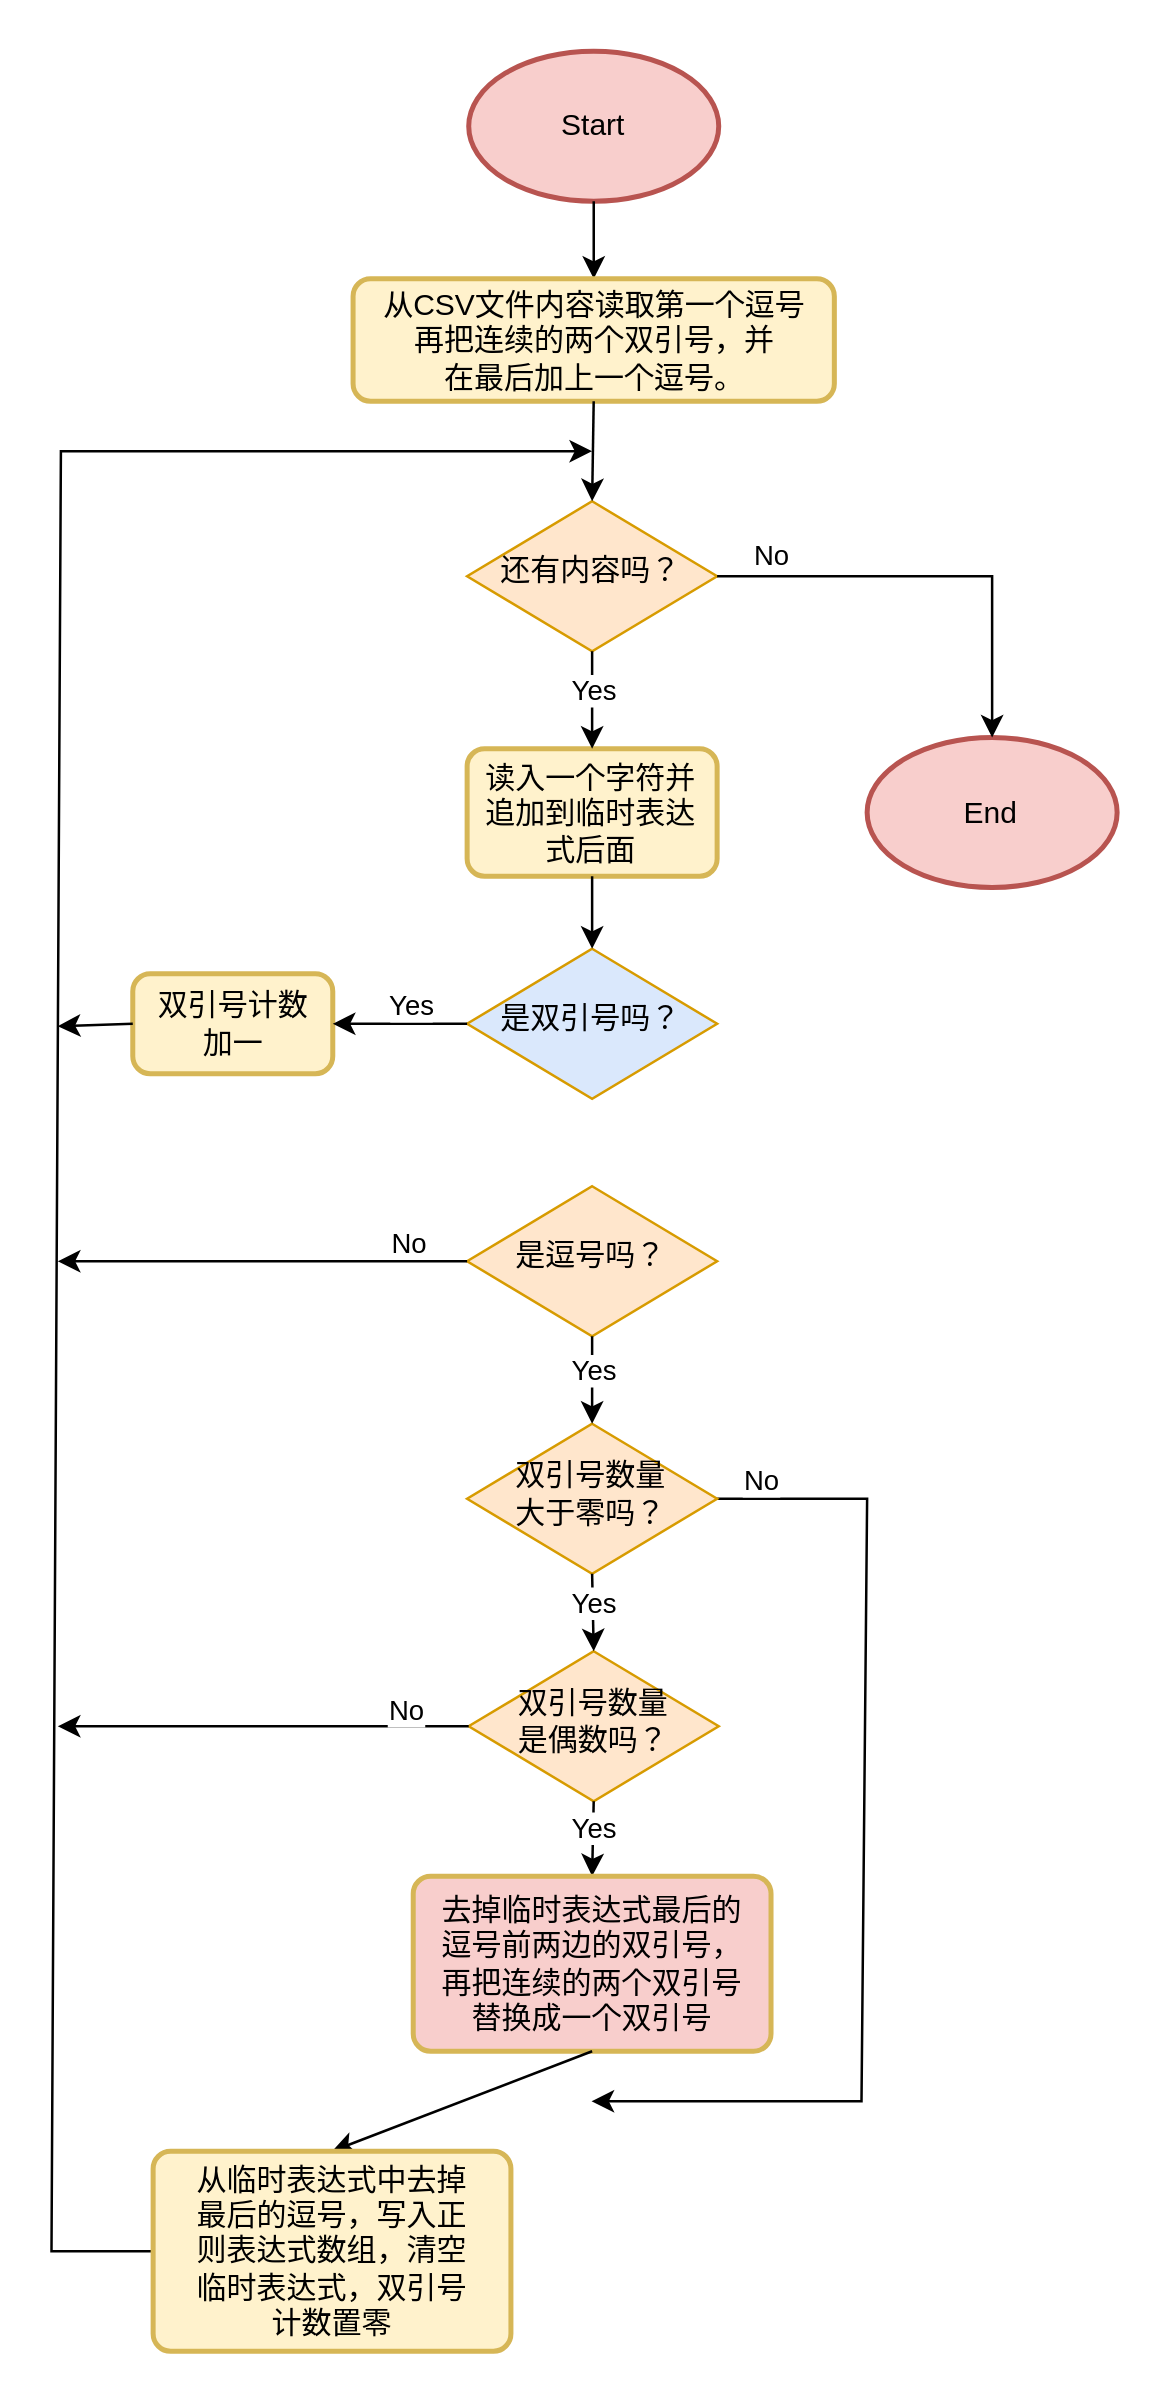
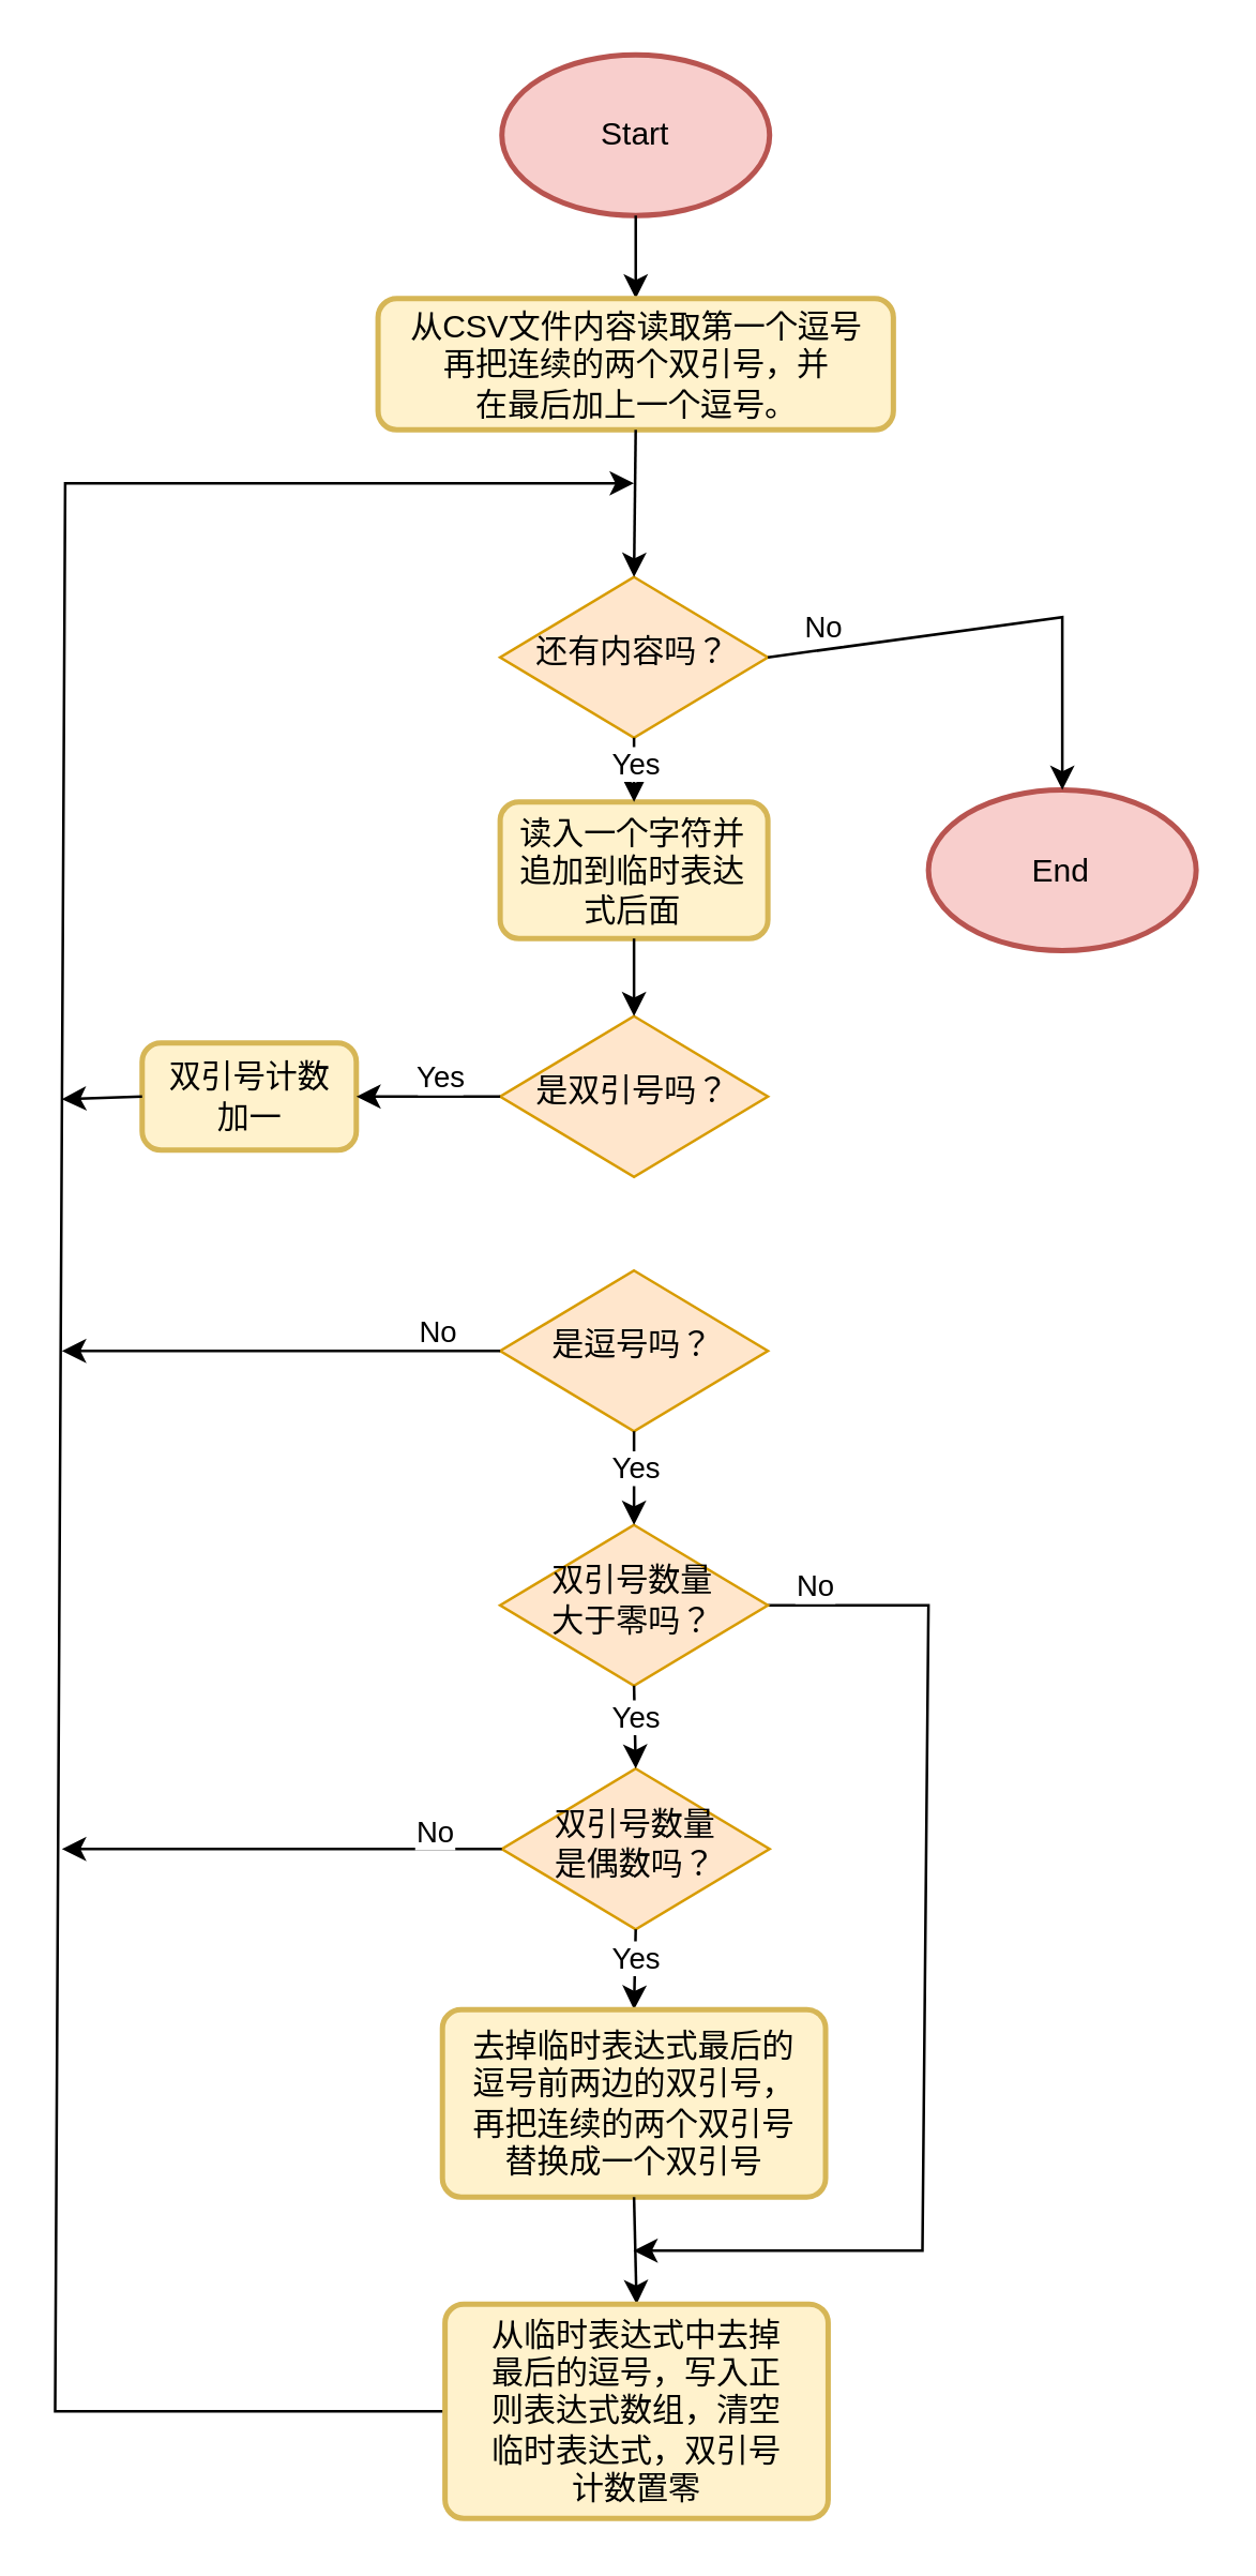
  <mxCell id="0" />
  <mxCell id="1" parent="0" />
- <mxCell id="2" value="是双引号吗？" style="rhombus;whiteSpace=wrap;html=1;shadow=0;fontFamily=Helvetica;fontSize=12;align=center;strokeWidth=1;spacing=6;spacingTop=-4;fillColor=#dae8fc;strokeColor=#d79b00;" parent="1" vertex="1"><mxGeometry x="186.25" y="379" width="100" height="60" as="geometry" /></mxCell>
+ <mxCell id="2" value="是双引号吗？" style="rhombus;whiteSpace=wrap;html=1;shadow=0;fontFamily=Helvetica;fontSize=12;align=center;strokeWidth=1;spacing=6;spacingTop=-4;fillColor=#ffe6cc;strokeColor=#d79b00;" parent="1" vertex="1"><mxGeometry x="186.25" y="379" width="100" height="60" as="geometry" /></mxCell>
  <mxCell id="3" value="是逗号吗？" style="rhombus;whiteSpace=wrap;html=1;shadow=0;fontFamily=Helvetica;fontSize=12;align=center;strokeWidth=1;spacing=6;spacingTop=-4;fillColor=#ffe6cc;strokeColor=#d79b00;" parent="1" vertex="1"><mxGeometry x="186.25" y="474" width="100" height="60" as="geometry" /></mxCell>
  <mxCell id="4" value="双引号计数&lt;br&gt;加一" style="rounded=1;whiteSpace=wrap;html=1;absoluteArcSize=1;arcSize=14;strokeWidth=2;fillColor=#fff2cc;strokeColor=#d6b656;" parent="1" vertex="1"><mxGeometry x="52.51" y="389" width="80" height="40" as="geometry" /></mxCell>
  <mxCell id="5" value="双引号数量&lt;br&gt;是偶数吗？" style="rhombus;whiteSpace=wrap;html=1;shadow=0;fontFamily=Helvetica;fontSize=12;align=center;strokeWidth=1;spacing=6;spacingTop=-4;fillColor=#ffe6cc;strokeColor=#d79b00;" parent="1" vertex="1"><mxGeometry x="186.88" y="660" width="100" height="60" as="geometry" /></mxCell>
  <mxCell id="6" value="" style="endArrow=classic;html=1;rounded=0;exitX=1;exitY=0.5;exitDx=0;exitDy=0;" parent="1" source="23" edge="1"><mxGeometry width="50" height="50" relative="1" as="geometry"><mxPoint x="-16.26" y="489" as="sourcePoint" /><mxPoint x="236" y="840" as="targetPoint" /><Array as="points"><mxPoint x="346.25" y="599" /><mxPoint x="344" y="840" /></Array></mxGeometry></mxCell>
  <mxCell id="7" value="No" style="edgeLabel;html=1;align=center;verticalAlign=middle;resizable=0;points=[];" parent="6" vertex="1" connectable="0"><mxGeometry x="-0.919" relative="1" as="geometry"><mxPoint y="-8" as="offset" /></mxGeometry></mxCell>
  <mxCell id="8" value="" style="endArrow=classic;html=1;rounded=0;exitX=0.5;exitY=1;exitDx=0;exitDy=0;entryX=0.5;entryY=0;entryDx=0;entryDy=0;" parent="1" source="5" target="10" edge="1"><mxGeometry width="50" height="50" relative="1" as="geometry"><mxPoint x="-123.77" y="659" as="sourcePoint" /><mxPoint x="258.74" y="759" as="targetPoint" /></mxGeometry></mxCell>
  <mxCell id="9" value="Yes" style="edgeLabel;html=1;align=center;verticalAlign=middle;resizable=0;points=[];" parent="8" vertex="1" connectable="0"><mxGeometry x="-0.243" relative="1" as="geometry"><mxPoint as="offset" /></mxGeometry></mxCell>
- <mxCell id="10" value="去掉临时表达式最后的&lt;br&gt;逗号前两边的双引号，&lt;br&gt;再把连续的两个双引号&lt;br&gt;替换成一个双引号" style="rounded=1;whiteSpace=wrap;html=1;absoluteArcSize=1;arcSize=14;strokeWidth=2;fillColor=#f8cecc;strokeColor=#d6b656;" parent="1" vertex="1"><mxGeometry x="164.69" y="750" width="143.12" height="70" as="geometry" /></mxCell>
+ <mxCell id="10" value="去掉临时表达式最后的&lt;br&gt;逗号前两边的双引号，&lt;br&gt;再把连续的两个双引号&lt;br&gt;替换成一个双引号" style="rounded=1;whiteSpace=wrap;html=1;absoluteArcSize=1;arcSize=14;strokeWidth=2;fillColor=#fff2cc;strokeColor=#d6b656;" parent="1" vertex="1"><mxGeometry x="164.69" y="750" width="143.12" height="70" as="geometry" /></mxCell>
  <mxCell id="11" value="" style="endArrow=classic;html=1;rounded=0;exitX=0.5;exitY=1;exitDx=0;exitDy=0;entryX=0.5;entryY=0;entryDx=0;entryDy=0;" parent="1" source="10" target="31" edge="1"><mxGeometry width="50" height="50" relative="1" as="geometry"><mxPoint x="236.88" y="860" as="sourcePoint" /><mxPoint x="236.88" y="910" as="targetPoint" /></mxGeometry></mxCell>
  <mxCell id="12" value="Start" style="strokeWidth=2;html=1;shape=mxgraph.flowchart.start_1;whiteSpace=wrap;fillColor=#f8cecc;strokeColor=#b85450;" parent="1" vertex="1"><mxGeometry x="186.89" y="20" width="100" height="60" as="geometry" /></mxCell>
  <mxCell id="13" value="" style="endArrow=classic;html=1;rounded=0;exitX=0.5;exitY=1;exitDx=0;exitDy=0;exitPerimeter=0;entryX=0.5;entryY=0;entryDx=0;entryDy=0;" parent="1" source="12" target="14" edge="1"><mxGeometry width="50" height="50" relative="1" as="geometry"><mxPoint x="342.49" y="140" as="sourcePoint" /><mxPoint x="392.49" y="90" as="targetPoint" /></mxGeometry></mxCell>
  <mxCell id="14" value="从CSV文件内容读取第一个逗号&lt;br&gt;再把连续的两个双引号，并&lt;br&gt;在最后加上一个逗号。" style="rounded=1;whiteSpace=wrap;html=1;absoluteArcSize=1;arcSize=14;strokeWidth=2;fillColor=#fff2cc;strokeColor=#d6b656;" parent="1" vertex="1"><mxGeometry x="140.63" y="111" width="192.51" height="49" as="geometry" /></mxCell>
- <mxCell id="15" value="还有内容吗？" style="rhombus;whiteSpace=wrap;html=1;shadow=0;fontFamily=Helvetica;fontSize=12;align=center;strokeWidth=1;spacing=6;spacingTop=-4;fillColor=#ffe6cc;strokeColor=#d79b00;" parent="1" vertex="1"><mxGeometry x="186.25" y="200" width="100" height="60" as="geometry" /></mxCell>
+ <mxCell id="15" value="还有内容吗？" style="rhombus;whiteSpace=wrap;html=1;shadow=0;fontFamily=Helvetica;fontSize=12;align=center;strokeWidth=1;spacing=6;spacingTop=-4;fillColor=#ffe6cc;strokeColor=#d79b00;" parent="1" vertex="1"><mxGeometry x="186.25" y="215" width="100" height="60" as="geometry" /></mxCell>
  <mxCell id="16" value="读入一个字符并&lt;br&gt;追加到临时表达&lt;br&gt;式后面" style="rounded=1;whiteSpace=wrap;html=1;absoluteArcSize=1;arcSize=14;strokeWidth=2;fillColor=#fff2cc;strokeColor=#d6b656;" parent="1" vertex="1"><mxGeometry x="186.25" y="299" width="100" height="51" as="geometry" /></mxCell>
  <mxCell id="17" value="" style="endArrow=classic;html=1;rounded=0;exitX=0.5;exitY=1;exitDx=0;exitDy=0;entryX=0.5;entryY=0;entryDx=0;entryDy=0;" parent="1" source="15" target="16" edge="1"><mxGeometry width="50" height="50" relative="1" as="geometry"><mxPoint x="298.74" y="369" as="sourcePoint" /><mxPoint x="298.74" y="409" as="targetPoint" /></mxGeometry></mxCell>
  <mxCell id="18" value="Yes" style="edgeLabel;html=1;align=center;verticalAlign=middle;resizable=0;points=[];" parent="17" vertex="1" connectable="0"><mxGeometry x="-0.243" relative="1" as="geometry"><mxPoint as="offset" /></mxGeometry></mxCell>
  <mxCell id="19" value="" style="endArrow=classic;html=1;rounded=0;exitX=0.5;exitY=1;exitDx=0;exitDy=0;entryX=0.5;entryY=0;entryDx=0;entryDy=0;" parent="1" source="16" target="2" edge="1"><mxGeometry width="50" height="50" relative="1" as="geometry"><mxPoint x="308.74" y="439" as="sourcePoint" /><mxPoint x="238.74" y="379" as="targetPoint" /></mxGeometry></mxCell>
  <mxCell id="20" value="" style="endArrow=classic;html=1;rounded=0;exitX=0.5;exitY=1;exitDx=0;exitDy=0;entryX=0.5;entryY=0;entryDx=0;entryDy=0;" parent="1" source="14" target="15" edge="1"><mxGeometry width="50" height="50" relative="1" as="geometry"><mxPoint x="234.37" y="210" as="sourcePoint" /><mxPoint x="243.74" y="279" as="targetPoint" /></mxGeometry></mxCell>
  <mxCell id="21" value="" style="endArrow=classic;html=1;rounded=0;exitX=0;exitY=0.5;exitDx=0;exitDy=0;" parent="1" source="4" edge="1"><mxGeometry width="50" height="50" relative="1" as="geometry"><mxPoint x="416.25" y="240" as="sourcePoint" /><mxPoint x="22.51" y="410" as="targetPoint" /><Array as="points" /></mxGeometry></mxCell>
  <mxCell id="22" value="" style="endArrow=classic;html=1;rounded=0;exitX=0;exitY=0.5;exitDx=0;exitDy=0;" parent="1" source="31" edge="1"><mxGeometry width="50" height="50" relative="1" as="geometry"><mxPoint x="165.02" y="955" as="sourcePoint" /><mxPoint x="236.25" y="180" as="targetPoint" /><Array as="points"><mxPoint x="20" y="900" /><mxPoint x="23.76" y="180" /></Array></mxGeometry></mxCell>
  <mxCell id="23" value="双引号数量&lt;br&gt;大于零吗？" style="rhombus;whiteSpace=wrap;html=1;shadow=0;fontFamily=Helvetica;fontSize=12;align=center;strokeWidth=1;spacing=6;spacingTop=-4;fillColor=#ffe6cc;strokeColor=#d79b00;" parent="1" vertex="1"><mxGeometry x="186.25" y="569" width="100" height="60" as="geometry" /></mxCell>
  <mxCell id="24" value="" style="endArrow=classic;html=1;rounded=0;exitX=0.5;exitY=1;exitDx=0;exitDy=0;entryX=0.5;entryY=0;entryDx=0;entryDy=0;" parent="1" source="3" target="23" edge="1"><mxGeometry width="50" height="50" relative="1" as="geometry"><mxPoint x="236.25" y="570" as="sourcePoint" /><mxPoint x="236.25" y="610" as="targetPoint" /></mxGeometry></mxCell>
  <mxCell id="25" value="Yes" style="edgeLabel;html=1;align=center;verticalAlign=middle;resizable=0;points=[];" parent="24" vertex="1" connectable="0"><mxGeometry x="-0.243" relative="1" as="geometry"><mxPoint as="offset" /></mxGeometry></mxCell>
  <mxCell id="26" value="" style="endArrow=classic;html=1;rounded=0;exitX=0.5;exitY=1;exitDx=0;exitDy=0;entryX=0.5;entryY=0;entryDx=0;entryDy=0;" parent="1" source="23" target="5" edge="1"><mxGeometry width="50" height="50" relative="1" as="geometry"><mxPoint x="195.25" y="539" as="sourcePoint" /><mxPoint x="195.25" y="579" as="targetPoint" /></mxGeometry></mxCell>
  <mxCell id="27" value="Yes" style="edgeLabel;html=1;align=center;verticalAlign=middle;resizable=0;points=[];" parent="26" vertex="1" connectable="0"><mxGeometry x="-0.243" relative="1" as="geometry"><mxPoint as="offset" /></mxGeometry></mxCell>
  <mxCell id="28" value="End" style="strokeWidth=2;html=1;shape=mxgraph.flowchart.start_1;whiteSpace=wrap;fillColor=#f8cecc;strokeColor=#b85450;" parent="1" vertex="1"><mxGeometry x="346.25" y="294.5" width="100" height="60" as="geometry" /></mxCell>
  <mxCell id="29" value="" style="endArrow=classic;html=1;rounded=0;exitX=1;exitY=0.5;exitDx=0;exitDy=0;entryX=0.5;entryY=0;entryDx=0;entryDy=0;entryPerimeter=0;" parent="1" source="15" target="28" edge="1"><mxGeometry width="50" height="50" relative="1" as="geometry"><mxPoint x="346.25" y="230" as="sourcePoint" /><mxPoint x="436.25" y="230" as="targetPoint" /><Array as="points"><mxPoint x="396.25" y="230" /></Array></mxGeometry></mxCell>
  <mxCell id="30" value="No" style="edgeLabel;html=1;align=center;verticalAlign=middle;resizable=0;points=[];" parent="29" vertex="1" connectable="0"><mxGeometry x="-0.761" y="1" relative="1" as="geometry"><mxPoint y="-8" as="offset" /></mxGeometry></mxCell>
- <mxCell id="31" value="从临时表达式中去掉&lt;br&gt;最后的逗号，写入正&lt;br&gt;则表达式数组，清空&lt;br&gt;临时表达式，双引号&lt;br&gt;计数置零" style="rounded=1;whiteSpace=wrap;html=1;absoluteArcSize=1;arcSize=14;strokeWidth=2;fillColor=#fff2cc;strokeColor=#d6b656;" parent="1" vertex="1"><mxGeometry x="60.65" y="860" width="143.12" height="80" as="geometry" /></mxCell>
+ <mxCell id="31" value="从临时表达式中去掉&lt;br&gt;最后的逗号，写入正&lt;br&gt;则表达式数组，清空&lt;br&gt;临时表达式，双引号&lt;br&gt;计数置零" style="rounded=1;whiteSpace=wrap;html=1;absoluteArcSize=1;arcSize=14;strokeWidth=2;fillColor=#fff2cc;strokeColor=#d6b656;" parent="1" vertex="1"><mxGeometry x="165.65" y="860" width="143.12" height="80" as="geometry" /></mxCell>
  <mxCell id="32" value="" style="endArrow=classic;html=1;rounded=0;exitX=0;exitY=0.5;exitDx=0;exitDy=0;" parent="1" source="3" edge="1"><mxGeometry width="50" height="50" relative="1" as="geometry"><mxPoint x="90" y="524" as="sourcePoint" /><mxPoint x="22.51" y="504" as="targetPoint" /></mxGeometry></mxCell>
  <mxCell id="33" value="No" style="edgeLabel;html=1;align=center;verticalAlign=middle;resizable=0;points=[];" parent="32" vertex="1" connectable="0"><mxGeometry x="-0.677" y="-1" relative="1" as="geometry"><mxPoint x="2" y="-7" as="offset" /></mxGeometry></mxCell>
  <mxCell id="34" value="" style="endArrow=classic;html=1;rounded=0;exitX=0;exitY=0.5;exitDx=0;exitDy=0;" parent="1" source="5" edge="1"><mxGeometry width="50" height="50" relative="1" as="geometry"><mxPoint x="186.88" y="660" as="sourcePoint" /><mxPoint x="22.51" y="690" as="targetPoint" /></mxGeometry></mxCell>
  <mxCell id="35" value="No" style="edgeLabel;html=1;align=center;verticalAlign=middle;resizable=0;points=[];" parent="34" vertex="1" connectable="0"><mxGeometry x="-0.677" y="-1" relative="1" as="geometry"><mxPoint x="2" y="-6" as="offset" /></mxGeometry></mxCell>
  <mxCell id="36" value="" style="endArrow=classic;html=1;rounded=0;exitX=0;exitY=0.5;exitDx=0;exitDy=0;entryX=1;entryY=0.5;entryDx=0;entryDy=0;" parent="1" source="2" target="4" edge="1"><mxGeometry width="50" height="50" relative="1" as="geometry"><mxPoint x="196.51" y="460" as="sourcePoint" /><mxPoint x="32.51" y="460" as="targetPoint" /></mxGeometry></mxCell>
  <mxCell id="37" value="Yes" style="edgeLabel;html=1;align=center;verticalAlign=middle;resizable=0;points=[];" parent="36" vertex="1" connectable="0"><mxGeometry x="-0.677" y="-1" relative="1" as="geometry"><mxPoint x="-14" y="-7" as="offset" /></mxGeometry></mxCell>
